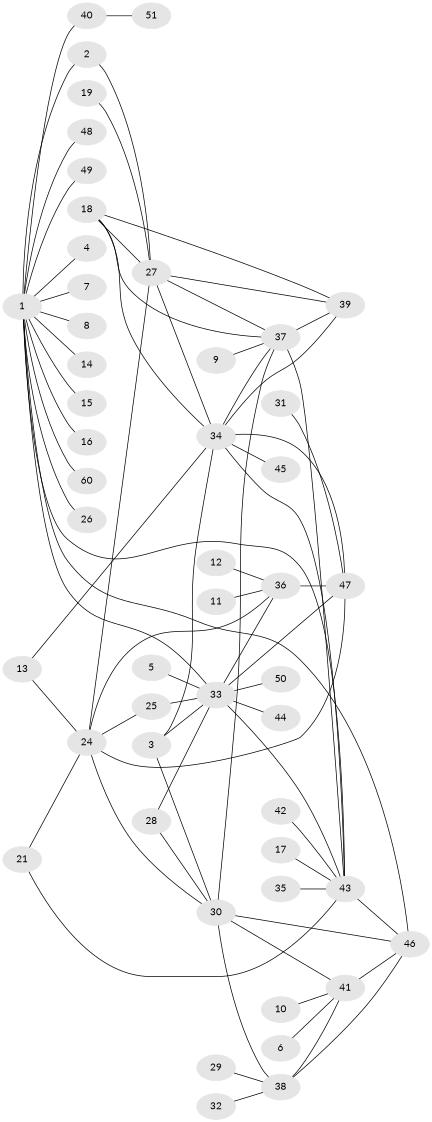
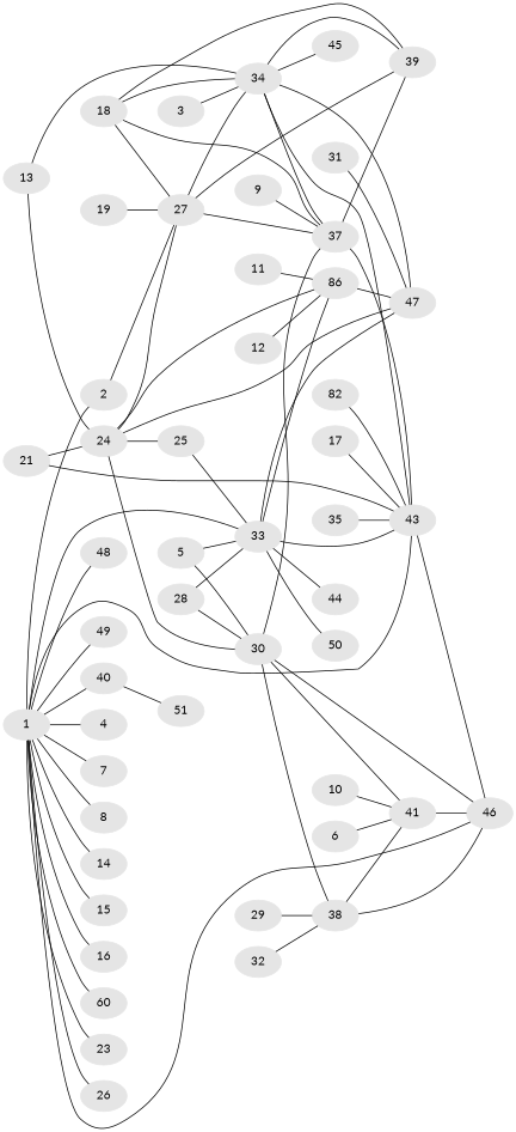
  graph {
    fontname=Lato
    rankdir=LR
    node [color=gray90 fontname=Lato style=filled]
    edge [fontname=Lato weight=1.0]
    1
    2
    4
    7
    8
    14
    15
    16
    n9 [label=60]
+   23
    26
    33
    40
    43
    46
    48
    49
    27
-   36
+   36 [label=86]
    47
    44
    50
    51
    34
    37
    39
    3
    45
    5
    30
    41
    38
    6
    9
    10
    11
    12
    13
    24
    25
    17
    18
    19
    21
    28
    29
    31
    32
    35
-   42
+   42 [label=82]
    1 -- 2 [weight=4.0]
    1 -- 4
    1 -- 7
    1 -- 8
    1 -- 14
    1 -- 15
    1 -- 16
    1 -- n9
+   1 -- 23
    1 -- 26
    1 -- 33
    1 -- 40
    1 -- 43
    1 -- 46
    1 -- 48
    1 -- 49
    2 -- 27
    33 -- 43
    33 -- 36
    33 -- 47 [weight=2.0]
    33 -- 44
    33 -- 50
    40 -- 51
    43 -- 46
    27 -- 34
    27 -- 37
    27 -- 39
    36 -- 47 [weight=2.0]
    34 -- 43
    34 -- 47
    34 -- 37
    34 -- 39
    34 -- 45
    37 -- 43
    37 -- 39
-   3 -- 33
    3 -- 34
    5 -- 33
-   3 -- 30
+   5 -- 30
    30 -- 46 [weight=2.0]
    30 -- 37
    30 -- 41
    30 -- 38
    41 -- 46 [weight=2.0]
    38 -- 46 [weight=2.0]
    38 -- 41
    6 -- 41
    9 -- 37
    10 -- 41
    11 -- 36
    12 -- 36
    13 -- 34
    13 -- 24
    24 -- 27
    24 -- 36
    24 -- 47 [weight=2.0]
    24 -- 30
    24 -- 25
    25 -- 33
    17 -- 43
    18 -- 27
    18 -- 34
    18 -- 37
    18 -- 39
    19 -- 27
    21 -- 43
    21 -- 24
    28 -- 33
    28 -- 30
    29 -- 38
    31 -- 47
    32 -- 38
    35 -- 43 [weight=6.0]
    42 -- 43
  }
